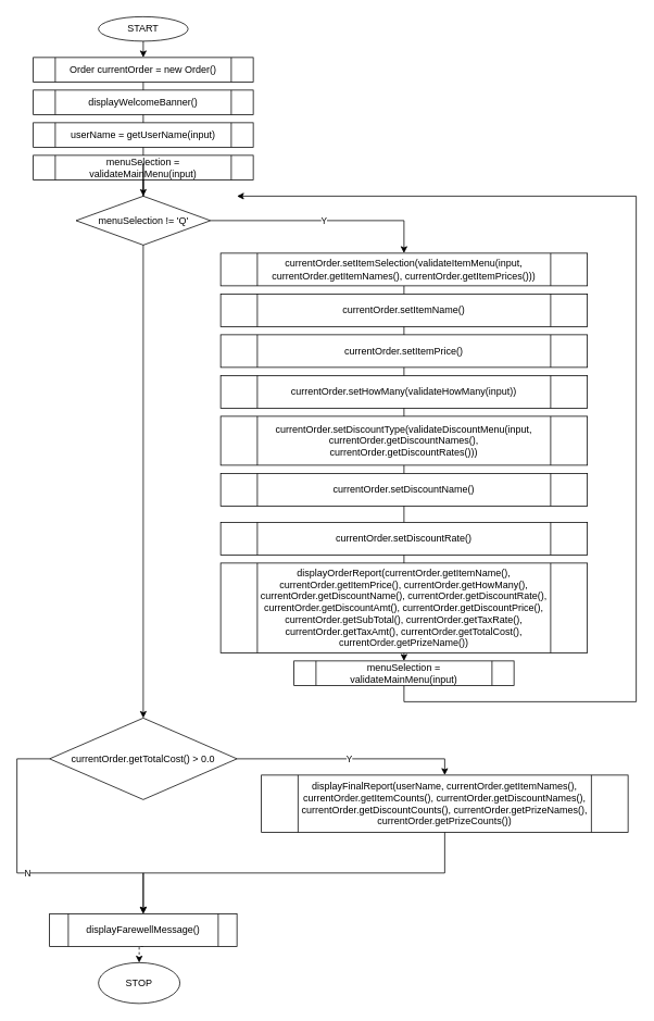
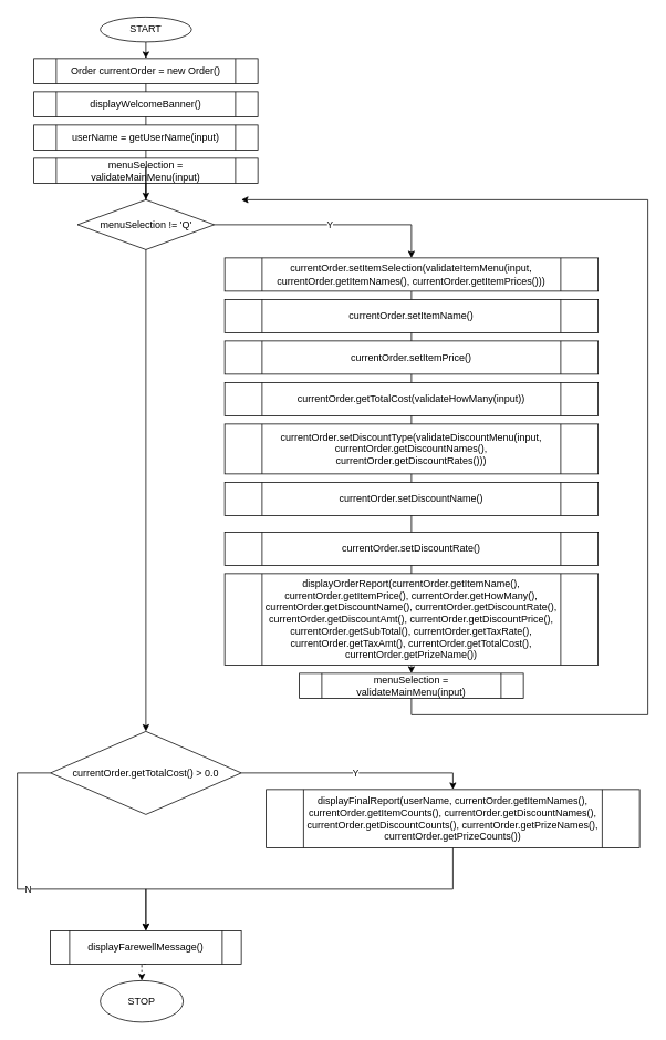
  <mxCell id="0" />
  <mxCell id="1" parent="0" />
  <mxCell id="2" style="edgeStyle=orthogonalEdgeStyle;rounded=0;orthogonalLoop=1;jettySize=auto;html=1;exitX=0.5;exitY=1;exitDx=0;exitDy=0;entryX=0.5;entryY=0;entryDx=0;entryDy=0;" edge="1" parent="1" source="3" target="5"><mxGeometry relative="1" as="geometry" /></mxCell>
  <mxCell id="3" value="START" style="ellipse;whiteSpace=wrap;html=1;" vertex="1" parent="1"><mxGeometry x="120" y="20" width="110" height="30" as="geometry" /></mxCell>
  <mxCell id="4" style="edgeStyle=orthogonalEdgeStyle;rounded=0;orthogonalLoop=1;jettySize=auto;html=1;exitX=0.5;exitY=1;exitDx=0;exitDy=0;entryX=0.5;entryY=0;entryDx=0;entryDy=0;" edge="1" parent="1" source="5" target="11"><mxGeometry relative="1" as="geometry" /></mxCell>
  <mxCell id="5" value="Order currentOrder = new Order()" style="shape=process;whiteSpace=wrap;html=1;backgroundOutline=1;" vertex="1" parent="1"><mxGeometry x="40" y="70" width="270" height="30" as="geometry" /></mxCell>
  <mxCell id="6" value="displayWelcomeBanner()" style="shape=process;whiteSpace=wrap;html=1;backgroundOutline=1;" vertex="1" parent="1"><mxGeometry x="40" y="110" width="270" height="30" as="geometry" /></mxCell>
  <mxCell id="7" value="userName = getUserName(input)" style="shape=process;whiteSpace=wrap;html=1;backgroundOutline=1;" vertex="1" parent="1"><mxGeometry x="40" y="150" width="270" height="30" as="geometry" /></mxCell>
  <mxCell id="8" value="menuSelection = validateMainMenu(input)" style="shape=process;whiteSpace=wrap;html=1;backgroundOutline=1;" vertex="1" parent="1"><mxGeometry x="40" y="190" width="270" height="30" as="geometry" /></mxCell>
  <mxCell id="9" value="Y" style="edgeStyle=orthogonalEdgeStyle;rounded=0;orthogonalLoop=1;jettySize=auto;html=1;exitX=1;exitY=0.5;exitDx=0;exitDy=0;entryX=0.5;entryY=0;entryDx=0;entryDy=0;" edge="1" parent="1" source="11" target="13"><mxGeometry relative="1" as="geometry" /></mxCell>
  <mxCell id="10" style="edgeStyle=orthogonalEdgeStyle;rounded=0;orthogonalLoop=1;jettySize=auto;html=1;exitX=0.5;exitY=1;exitDx=0;exitDy=0;" edge="1" parent="1" source="11"><mxGeometry relative="1" as="geometry"><mxPoint x="175" y="880" as="targetPoint" /><Array as="points"><mxPoint x="175" y="200" /><mxPoint x="175" y="200" /></Array></mxGeometry></mxCell>
  <mxCell id="11" value="menuSelection != 'Q'" style="rhombus;whiteSpace=wrap;html=1;" vertex="1" parent="1"><mxGeometry x="92.5" y="240" width="165" height="60" as="geometry" /></mxCell>
  <mxCell id="12" style="edgeStyle=orthogonalEdgeStyle;rounded=0;orthogonalLoop=1;jettySize=auto;html=1;exitX=0.5;exitY=1;exitDx=0;exitDy=0;entryX=0.5;entryY=0;entryDx=0;entryDy=0;" edge="1" parent="1" source="13" target="22"><mxGeometry relative="1" as="geometry" /></mxCell>
  <mxCell id="13" value="currentOrder.setItemSelection(validateItemMenu(input, currentOrder.getItemNames(), currentOrder.getItemPrices()))" style="shape=process;whiteSpace=wrap;html=1;backgroundOutline=1;" vertex="1" parent="1"><mxGeometry x="270" y="310" width="450" height="40" as="geometry" /></mxCell>
  <mxCell id="14" value="currentOrder.setItemName()" style="shape=process;whiteSpace=wrap;html=1;backgroundOutline=1;" vertex="1" parent="1"><mxGeometry x="270" y="360" width="450" height="40" as="geometry" /></mxCell>
  <mxCell id="15" value="currentOrder.setItemPrice()" style="shape=process;whiteSpace=wrap;html=1;backgroundOutline=1;" vertex="1" parent="1"><mxGeometry x="270" y="410" width="450" height="40" as="geometry" /></mxCell>
- <mxCell id="16" value="currentOrder.setHowMany(validateHowMany(input))" style="shape=process;whiteSpace=wrap;html=1;backgroundOutline=1;" vertex="1" parent="1"><mxGeometry x="270" y="460" width="450" height="40" as="geometry" /></mxCell>
+ <mxCell id="16" value="currentOrder.getTotalCost(validateHowMany(input))" style="shape=process;whiteSpace=wrap;html=1;backgroundOutline=1;" vertex="1" parent="1"><mxGeometry x="270" y="460" width="450" height="40" as="geometry" /></mxCell>
  <mxCell id="17" value="currentOrder.setDiscountType(validateDiscountMenu(input, currentOrder.getDiscountNames(), currentOrder.getDiscountRates()))" style="shape=process;whiteSpace=wrap;html=1;backgroundOutline=1;" vertex="1" parent="1"><mxGeometry x="270" y="510" width="450" height="60" as="geometry" /></mxCell>
  <mxCell id="18" value="currentOrder.setDiscountName()" style="shape=process;whiteSpace=wrap;html=1;backgroundOutline=1;" vertex="1" parent="1"><mxGeometry x="270" y="580" width="450" height="40" as="geometry" /></mxCell>
  <mxCell id="19" value="currentOrder.setDiscountRate()" style="shape=process;whiteSpace=wrap;html=1;backgroundOutline=1;" vertex="1" parent="1"><mxGeometry x="270" y="640" width="450" height="40" as="geometry" /></mxCell>
  <mxCell id="20" value="displayOrderReport(currentOrder.getItemName(), currentOrder.getItemPrice(), currentOrder.getHowMany(), currentOrder.getDiscountName(), currentOrder.getDiscountRate(), currentOrder.getDiscountAmt(), currentOrder.getDiscountPrice(), currentOrder.getSubTotal(), currentOrder.getTaxRate(), currentOrder.getTaxAmt(), currentOrder.getTotalCost(), currentOrder.getPrizeName())" style="shape=process;whiteSpace=wrap;html=1;backgroundOutline=1;" vertex="1" parent="1"><mxGeometry x="270" y="690" width="450" height="110" as="geometry" /></mxCell>
  <mxCell id="21" style="edgeStyle=orthogonalEdgeStyle;rounded=0;orthogonalLoop=1;jettySize=auto;html=1;exitX=0.5;exitY=1;exitDx=0;exitDy=0;" edge="1" parent="1" source="22"><mxGeometry relative="1" as="geometry"><mxPoint x="290" y="240" as="targetPoint" /><Array as="points"><mxPoint x="495" y="860" /><mxPoint x="780" y="860" /><mxPoint x="780" y="240" /></Array></mxGeometry></mxCell>
  <mxCell id="22" value="menuSelection = validateMainMenu(input)" style="shape=process;whiteSpace=wrap;html=1;backgroundOutline=1;" vertex="1" parent="1"><mxGeometry x="360" y="810" width="270" height="30" as="geometry" /></mxCell>
  <mxCell id="23" value="N" style="edgeStyle=orthogonalEdgeStyle;rounded=0;orthogonalLoop=1;jettySize=auto;html=1;exitX=0;exitY=0.5;exitDx=0;exitDy=0;entryX=0.5;entryY=0;entryDx=0;entryDy=0;" edge="1" parent="1" source="25" target="27"><mxGeometry relative="1" as="geometry"><Array as="points"><mxPoint x="20" y="930" /><mxPoint x="20" y="1070" /><mxPoint x="175" y="1070" /></Array></mxGeometry></mxCell>
  <mxCell id="24" value="Y" style="edgeStyle=orthogonalEdgeStyle;rounded=0;orthogonalLoop=1;jettySize=auto;html=1;exitX=1;exitY=0.5;exitDx=0;exitDy=0;entryX=0.5;entryY=0;entryDx=0;entryDy=0;" edge="1" parent="1" source="25" target="29"><mxGeometry relative="1" as="geometry" /></mxCell>
  <mxCell id="25" value="currentOrder.getTotalCost() &amp;gt; 0.0" style="rhombus;whiteSpace=wrap;html=1;" vertex="1" parent="1"><mxGeometry x="60" y="880" width="230" height="100" as="geometry" /></mxCell>
  <mxCell id="26" style="edgeStyle=orthogonalEdgeStyle;rounded=0;orthogonalLoop=1;jettySize=auto;html=1;exitX=0.5;exitY=1;exitDx=0;exitDy=0;entryX=0.5;entryY=0;entryDx=0;entryDy=0;dashed=1;" edge="1" parent="1" source="27" target="30"><mxGeometry relative="1" as="geometry" /></mxCell>
  <mxCell id="27" value="displayFarewellMessage()" style="shape=process;whiteSpace=wrap;html=1;backgroundOutline=1;" vertex="1" parent="1"><mxGeometry x="60" y="1120" width="230" height="40" as="geometry" /></mxCell>
  <mxCell id="28" style="edgeStyle=orthogonalEdgeStyle;rounded=0;orthogonalLoop=1;jettySize=auto;html=1;exitX=0.5;exitY=1;exitDx=0;exitDy=0;entryX=0.5;entryY=0;entryDx=0;entryDy=0;" edge="1" parent="1" source="29" target="27"><mxGeometry relative="1" as="geometry" /></mxCell>
  <mxCell id="29" value="displayFinalReport(userName, currentOrder.getItemNames(), currentOrder.getItemCounts(), currentOrder.getDiscountNames(), currentOrder.getDiscountCounts(), currentOrder.getPrizeNames(), currentOrder.getPrizeCounts())" style="shape=process;whiteSpace=wrap;html=1;backgroundOutline=1;" vertex="1" parent="1"><mxGeometry x="320" y="950" width="450" height="70" as="geometry" /></mxCell>
  <mxCell id="30" value="STOP" style="ellipse;whiteSpace=wrap;html=1;" vertex="1" parent="1"><mxGeometry x="120" y="1180" width="100" height="50" as="geometry" /></mxCell>
